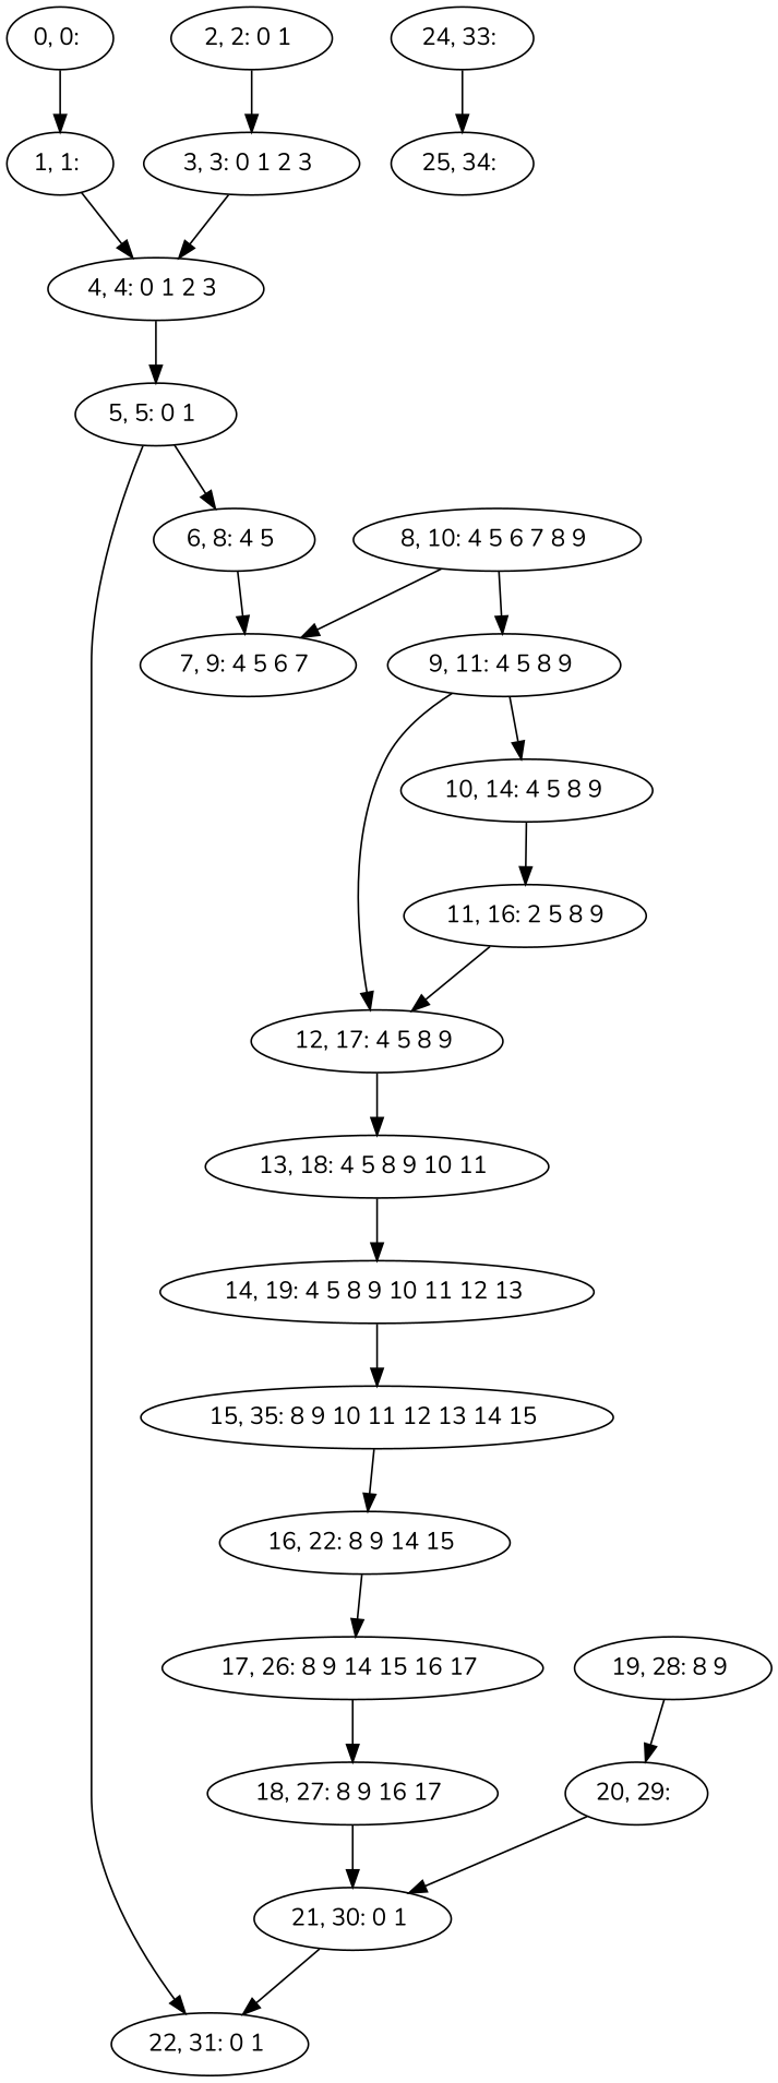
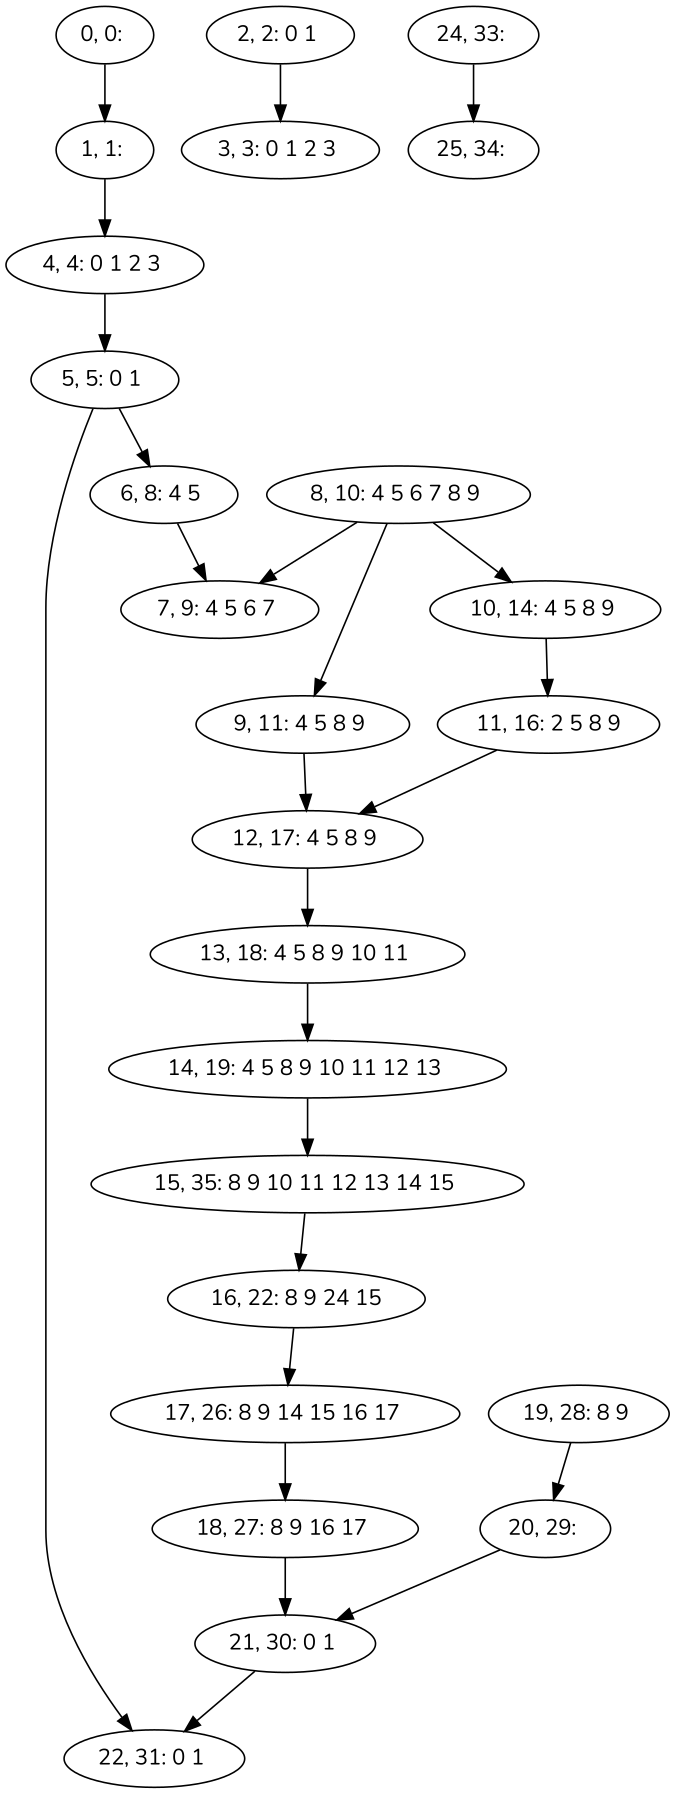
  digraph {
    fontname=Nunito
    node [fontname=Nunito]
    edge [fontname=Nunito]
    n1 [label="0, 0: "]
    n2 [label="1, 1: "]
    n3 [label="4, 4: 0 1 2 3 "]
    n4 [label="2, 2: 0 1 "]
    n5 [label="3, 3: 0 1 2 3 "]
    n6 [label="5, 5: 0 1 "]
    n7 [label="6, 8: 4 5 "]
    n8 [label="22, 31: 0 1 "]
    n9 [label="7, 9: 4 5 6 7 "]
    n10 [label="8, 10: 4 5 6 7 8 9 "]
    n11 [label="9, 11: 4 5 8 9 "]
    n12 [label="10, 14: 4 5 8 9 "]
    n13 [label="12, 17: 4 5 8 9 "]
    n14 [label="11, 16: 2 5 8 9"]
    n15 [label="13, 18: 4 5 8 9 10 11 "]
    n16 [label="14, 19: 4 5 8 9 10 11 12 13 "]
    n17 [label="15, 35: 8 9 10 11 12 13 14 15 "]
-   n18 [label="16, 22: 8 9 14 15 "]
+   n18 [label="16, 22: 8 9 24 15"]
    n19 [label="17, 26: 8 9 14 15 16 17 "]
    n20 [label="18, 27: 8 9 16 17 "]
    n21 [label="21, 30: 0 1 "]
    n22 [label="19, 28: 8 9 "]
    n23 [label="20, 29: "]
    n24 [label="24, 33: "]
    n25 [label="25, 34: "]
    n1 -> n2
    n2 -> n3
    n3 -> n6
    n4 -> n5
-   n5 -> n3
    n6 -> n7
    n6 -> n8
    n7 -> n9
    n10 -> n9
    n10 -> n11
-   n11 -> n12
+   n10 -> n12
    n11 -> n13
    n12 -> n14
    n13 -> n15
    n14 -> n13
    n15 -> n16
    n16 -> n17
    n17 -> n18
    n18 -> n19
    n19 -> n20
    n20 -> n21
    n21 -> n8
    n22 -> n23
    n23 -> n21
    n24 -> n25
  }
